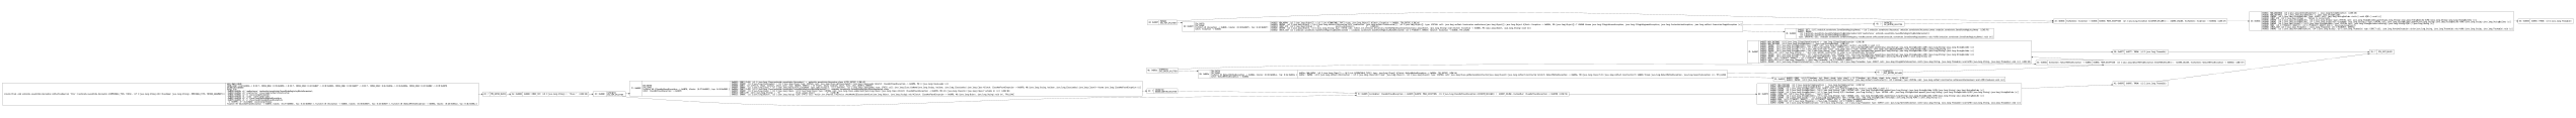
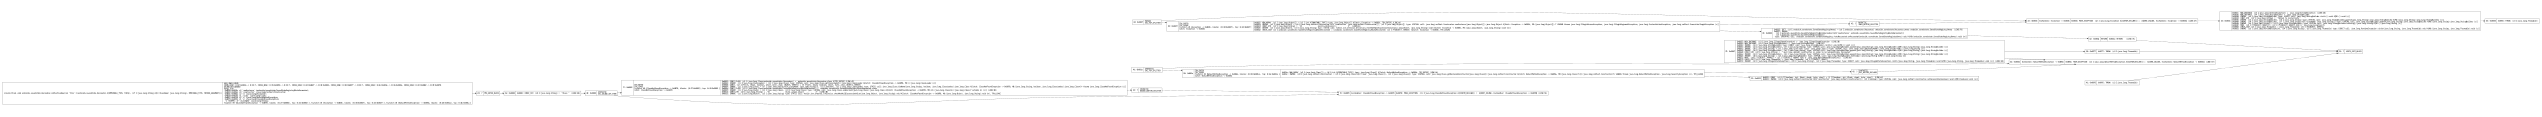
  digraph {
    fontname="IBM Plex Mono"
    rankdir=LR
    node [fontname="IBM Plex Mono" shape=record]
    edge [fontname="IBM Plex Mono"]
    n1 [label="{24\:\ ?|MTH_ENTER_BLOCK\l}"]
    n2 [label="{26\:\ 0x0000|0x0000: CONST_STR  (r0 I:java.lang.String) =  \"Class \"  (LINE:48)\l}"]
-   n3 [label="{42\:\ 0x0002|SYNTHETIC\lEXC_TOP_SPLITTER\l}"]
+   n3 [label="{42\:\ 0x0002|SYNTHETIC\lEXC_INLINE_SPLITTER\l}"]
    n4 [label="{27\:\ 0x0002|TRY_ENTER\lTRY_LEAVE\lTryCatch #0 \{ClassNotFoundException \-\> 0x0078, blocks: (B:27:0x0002), top: B:42:0x0002 \}\lCatch: ClassNotFoundException \-\> 0x0078\l|0x0002: CONST_CLASS  (r1 I:java.lang.Class\<androidx.savedstate.Recreator\>) =  androidx.savedstate.Recreator.class A[TRY_ENTER] (LINE:49)\l0x0004: INVOKE  (r1 I:java.lang.ClassLoader) = (r1 I:java.lang.Class) type: VIRTUAL call: java.lang.Class.getClassLoader():java.lang.ClassLoader A[Catch: ClassNotFoundException \-\> 0x0078, MD:():java.lang.ClassLoader (c)]\l0x0008: CONST  (r2 I:??[int, float, boolean, short, byte, char, OBJECT, ARRAY]) = (0 ??[int, float, boolean, short, byte, char, OBJECT, ARRAY]) \l0x0009: INVOKE  (r1 I:java.lang.Class) = (r7 I:java.lang.String A[D('className' java.lang.String)]), (r2 I:boolean), (r1 I:java.lang.ClassLoader) type: STATIC call: java.lang.Class.forName(java.lang.String, boolean, java.lang.ClassLoader):java.lang.Class A[Catch: ClassNotFoundException \-\> 0x0078, MD:(java.lang.String, boolean, java.lang.ClassLoader):java.lang.Class\<?\> throws java.lang.ClassNotFoundException (c)]\l0x000d: CONST_CLASS  (r3 I:java.lang.Class\<androidx.savedstate.SavedStateRegistry$AutoRecreated\>) =  androidx.savedstate.SavedStateRegistry$AutoRecreated.class \l0x000f: INVOKE  (r1 I:java.lang.Class) = (r1 I:java.lang.Class), (r3 I:java.lang.Class) type: VIRTUAL call: java.lang.Class.asSubclass(java.lang.Class):java.lang.Class A[Catch: ClassNotFoundException \-\> 0x0078, MD:\<U\>:(java.lang.Class\<U\>):java.lang.Class\<? extends U\> (c)] (LINE:50)\l0x0013: CONST_STR  (r3 I:java.lang.String) =  \"\{n                Class.…class.java)n            \}\"  (LINE:48)\l0x0015: INVOKE  (r1 I:java.lang.Object), (r3 I:java.lang.String) type: STATIC call: kotlin.jvm.internal.Intrinsics.checkNotNullExpressionValue(java.lang.Object, java.lang.String):void A[Catch: ClassNotFoundException \-\> 0x0078, MD:(java.lang.Object, java.lang.String):void (m), TRY_LEAVE]\l}"]
    n5 [label="{39\:\ 0x0078|ExcHandler: ClassNotFoundException \-\> 0x0078\l|0x0078: MOVE_EXCEPTION  (r1 I:java.lang.ClassNotFoundException A[CUSTOM_DECLARE]) =  A[DONT_INLINE, ExcHandler: ClassNotFoundException \-\> 0x0078] (LINE:51)\l}"]
    n6 [label="{43\:\ ?|SYNTHETIC\lINVOKE_BOTTOM_SPLITTER\l}"]
-   n7 [label="{40\:\ 0x0079|0x0079: NEW_INSTANCE  (r2 I:java.lang.RuntimeException) =  java.lang.RuntimeException  (LINE:52)\l0x007b: NEW_INSTANCE  (r3 I:java.lang.StringBuilder) =  java.lang.StringBuilder \l0x007d: INVOKE  (r3 I:java.lang.StringBuilder) type: DIRECT call: java.lang.StringBuilder.\<init\>():void A[MD:():void (c)]\l0x0080: INVOKE  (r3 I:java.lang.StringBuilder), (r0 I:java.lang.String) type: VIRTUAL call: java.lang.StringBuilder.append(java.lang.String):java.lang.StringBuilder A[MD:(java.lang.String):java.lang.StringBuilder (c)]\l0x0083: INVOKE  (r3 I:java.lang.StringBuilder), (r7 I:java.lang.String A[D('className' java.lang.String)]) type: VIRTUAL call: java.lang.StringBuilder.append(java.lang.String):java.lang.StringBuilder A[MD:(java.lang.String):java.lang.StringBuilder (c)]\l0x0086: CONST_STR  (r0 I:java.lang.String) =  \" wasn't found\" \l0x0088: INVOKE  (r3 I:java.lang.StringBuilder), (r0 I:java.lang.String) type: VIRTUAL call: java.lang.StringBuilder.append(java.lang.String):java.lang.StringBuilder A[MD:(java.lang.String):java.lang.StringBuilder (c)]\l0x008b: INVOKE  (r0 I:java.lang.String) = (r3 I:java.lang.StringBuilder) type: VIRTUAL call: java.lang.StringBuilder.toString():java.lang.String A[MD:():java.lang.String (c)]\l0x008f: MOVE  (r3 I:??[OBJECT, ARRAY]) = (r1 I:??[OBJECT, ARRAY] A[D('e' java.lang.ClassNotFoundException)]) \l0x0090: CHECK_CAST (r3 I:java.lang.Throwable) = (java.lang.Throwable) (r3 I:??[OBJECT, ARRAY]) \l0x0092: INVOKE  (r2 I:java.lang.RuntimeException), (r0 I:java.lang.String), (r3 I:java.lang.Throwable) type: DIRECT call: java.lang.RuntimeException.\<init\>(java.lang.String, java.lang.Throwable):void A[MD:(java.lang.String, java.lang.Throwable):void (c)]\l}"]
-   n8 [label="{46\:\ 0x001a|SYNTHETIC\lEXC_CHECK_SPLITTER\l}"]
+   n8 [label="{46\:\ 0x001a|SYNTHETIC\lEXC_TOP_SPLITTER\l}"]
    n9 [label="{28\:\ 0x001a|TRY_ENTER\lTRY_LEAVE\lTryCatch #2 \{NoSuchMethodException \-\> 0x0056, blocks: (B:28:0x001a), top: B:46:0x001a \}\lCatch: NoSuchMethodException \-\> 0x0056\l|0x001a: NEW_ARRAY  (r3 I:java.lang.Class[]) = (r2 I:int A[IMMUTABLE_TYPE]) type: java.lang.Class[] A[Catch: NoSuchMethodException \-\> 0x0056, TRY_ENTER] (LINE:56)\l0x001c: INVOKE  (r0 I:java.lang.reflect.Constructor) = (r1 I:java.lang.Class A[D('clazz' java.lang.Class)]), (r3 I:java.lang.Class[]) type: VIRTUAL call: java.lang.Class.getDeclaredConstructor(java.lang.Class[]):java.lang.reflect.Constructor A[Catch: NoSuchMethodException \-\> 0x0056, MD:(java.lang.Class\<?\>[]):java.lang.reflect.Constructor\<T\> VARARG throws java.lang.NoSuchMethodException, java.lang.SecurityException (c), TRY_LEAVE]\l}"]
    n10 [label="{36\:\ 0x0056|ExcHandler: NoSuchMethodException \-\> 0x0056\l|0x0056: MOVE_EXCEPTION  (r2 I:java.lang.NoSuchMethodException A[CUSTOM_DECLARE]) =  A[DONT_INLINE, ExcHandler: NoSuchMethodException \-\> 0x0056] (LINE:57)\l}"]
    n11 [label="{29\:\ 0x0022|0x0022: CONST  (r3 I:??[boolean, int, float, short, byte, char]) = (1 ??[boolean, int, float, short, byte, char])  (LINE:63)\l0x0023: INVOKE  (r0 I:java.lang.reflect.Constructor A[D('constructor' java.lang.reflect.Constructor)]), (r3 I:boolean) type: VIRTUAL call: java.lang.reflect.Constructor.setAccessible(boolean):void A[MD:(boolean):void (s)]\l}"]
    n12 [label="{47\:\ ?|SYNTHETIC\lEXC_BOTTOM_DECLARE\l}"]
    n13 [label="{37\:\ 0x0057|0x0057: NEW_INSTANCE  (r3 I:java.lang.IllegalStateException) =  java.lang.IllegalStateException  (LINE:58)\l0x0059: NEW_INSTANCE  (r4 I:java.lang.StringBuilder) =  java.lang.StringBuilder  (LINE:59)\l0x005b: INVOKE  (r4 I:java.lang.StringBuilder) type: DIRECT call: java.lang.StringBuilder.\<init\>():void A[MD:():void (c)]\l0x005e: INVOKE  (r4 I:java.lang.StringBuilder), (r0 I:java.lang.String) type: VIRTUAL call: java.lang.StringBuilder.append(java.lang.String):java.lang.StringBuilder A[MD:(java.lang.String):java.lang.StringBuilder (c)]\l0x0061: INVOKE  (r0 I:java.lang.String) = (r1 I:java.lang.Class A[D('clazz' java.lang.Class)]) type: VIRTUAL call: java.lang.Class.getSimpleName():java.lang.String A[MD:():java.lang.String (c)]\l0x0065: INVOKE  (r4 I:java.lang.StringBuilder), (r0 I:java.lang.String) type: VIRTUAL call: java.lang.StringBuilder.append(java.lang.String):java.lang.StringBuilder A[MD:(java.lang.String):java.lang.StringBuilder (c)]\l0x0068: CONST_STR  (r0 I:java.lang.String) =  \" must have default constructor in order to be automatically recreated\" \l0x006a: INVOKE  (r4 I:java.lang.StringBuilder), (r0 I:java.lang.String) type: VIRTUAL call: java.lang.StringBuilder.append(java.lang.String):java.lang.StringBuilder A[MD:(java.lang.String):java.lang.StringBuilder (c)]\l0x006d: INVOKE  (r0 I:java.lang.String) = (r4 I:java.lang.StringBuilder) type: VIRTUAL call: java.lang.StringBuilder.toString():java.lang.String A[MD:():java.lang.String (c)]\l0x0071: MOVE  (r4 I:??[OBJECT, ARRAY]) = (r2 I:??[OBJECT, ARRAY] A[D('e' java.lang.NoSuchMethodException)])  (LINE:60)\l0x0072: CHECK_CAST (r4 I:java.lang.Throwable) = (java.lang.Throwable) (r4 I:??[OBJECT, ARRAY]) \l0x0074: INVOKE  (r3 I:java.lang.IllegalStateException), (r0 I:java.lang.String), (r4 I:java.lang.Throwable) type: DIRECT call: java.lang.IllegalStateException.\<init\>(java.lang.String, java.lang.Throwable):void A[MD:(java.lang.String, java.lang.Throwable):void (c)] (LINE:58)\l}"]
    n14 [label="{44\:\ 0x0027|METHOD\lEXC_TOP_SPLITTER\l}"]
    n15 [label="{30\:\ 0x0027|TRY_ENTER\lTRY_LEAVE\lTryCatch #1 \{Exception \-\> 0x003b, blocks: (B:30:0x0027), top: B:44:0x0027 \}\lCatch: Exception \-\> 0x003b\l|0x0027: NEW_ARRAY  (r2 I:java.lang.Object[]) = (r2 I:int A[IMMUTABLE_TYPE]) type: java.lang.Object[] A[Catch: Exception \-\> 0x003b, TRY_ENTER] (LINE:66)\l0x0029: INVOKE  (r2 I:java.lang.Object) = (r0 I:java.lang.reflect.Constructor A[D('constructor' java.lang.reflect.Constructor)]), (r2 I:java.lang.Object[]) type: VIRTUAL call: java.lang.reflect.Constructor.newInstance(java.lang.Object[]):java.lang.Object A[Catch: Exception \-\> 0x003b, MD:(java.lang.Object[]):T VARARG throws java.lang.IllegalAccessException, java.lang.IllegalArgumentException, java.lang.InstantiationException, java.lang.reflect.InvocationTargetException (c)]\l0x002d: CONST_STR  (r3 I:java.lang.String) =  \"\{n                constr…wInstance()n            \}\"  (LINE:65)\l0x002f: INVOKE  (r2 I:java.lang.Object), (r3 I:java.lang.String) type: STATIC call: kotlin.jvm.internal.Intrinsics.checkNotNullExpressionValue(java.lang.Object, java.lang.String):void A[Catch: Exception \-\> 0x003b, MD:(java.lang.Object, java.lang.String):void (m)]\l0x0032: CHECK_CAST (r2 I:androidx.savedstate.SavedStateRegistry$AutoRecreated) = (androidx.savedstate.SavedStateRegistry$AutoRecreated) (r2 I:??[OBJECT, ARRAY]) A[Catch: Exception \-\> 0x003b, TRY_LEAVE]\l}"]
    n16 [label="{33\:\ 0x003b|ExcHandler: Exception \-\> 0x003b\l|0x003b: MOVE_EXCEPTION  (r2 I:java.lang.Exception A[CUSTOM_DECLARE]) =  A[DONT_INLINE, ExcHandler: Exception \-\> 0x003b] (LINE:67)\l}"]
    n17 [label="{31\:\ 0x0035|0x0035: IGET  (r3 I:androidx.savedstate.SavedStateRegistryOwner) = (r6 I:androidx.savedstate.Recreator) androidx.savedstate.Recreator.owner androidx.savedstate.SavedStateRegistryOwner  (LINE:70)\l0x0037: INVOKE  \l  (r2 I:androidx.savedstate.SavedStateRegistry$AutoRecreated A[D('newInstance' androidx.savedstate.SavedStateRegistry$AutoRecreated)])\l  (r3 I:androidx.savedstate.SavedStateRegistryOwner)\l type: INTERFACE call: androidx.savedstate.SavedStateRegistry.AutoRecreated.onRecreated(androidx.savedstate.SavedStateRegistryOwner):void A[MD:(androidx.savedstate.SavedStateRegistryOwner):void (m)]\l}"]
-   n18 [label="{45\:\ ?|SYNTHETIC\lEXC_BOTTOM_SPLITTER\l}"]
+   n18 [label="{45\:\ ?|SYNTHETIC\lLINES_BOTTOM_SPLITTER\l}"]
    n19 [label="{34\:\ 0x003c|0x003c: NEW_INSTANCE  (r3 I:java.lang.RuntimeException) =  java.lang.RuntimeException  (LINE:68)\l0x003e: NEW_INSTANCE  (r4 I:java.lang.StringBuilder) =  java.lang.StringBuilder \l0x0040: INVOKE  (r4 I:java.lang.StringBuilder) type: DIRECT call: java.lang.StringBuilder.\<init\>():void A[MD:():void (c)]\l0x0043: CONST_STR  (r5 I:java.lang.String) =  \"Failed to instantiate \" \l0x0045: INVOKE  (r4 I:java.lang.StringBuilder), (r5 I:java.lang.String) type: VIRTUAL call: java.lang.StringBuilder.append(java.lang.String):java.lang.StringBuilder A[MD:(java.lang.String):java.lang.StringBuilder (c)]\l0x0048: INVOKE  (r4 I:java.lang.StringBuilder), (r7 I:java.lang.String A[D('className' java.lang.String)]) type: VIRTUAL call: java.lang.StringBuilder.append(java.lang.String):java.lang.StringBuilder A[MD:(java.lang.String):java.lang.StringBuilder (c)]\l0x004b: INVOKE  (r4 I:java.lang.String) = (r4 I:java.lang.StringBuilder) type: VIRTUAL call: java.lang.StringBuilder.toString():java.lang.String A[MD:():java.lang.String (c)]\l0x004f: MOVE  (r5 I:??[OBJECT, ARRAY]) = (r2 I:??[OBJECT, ARRAY] A[D('e' java.lang.Exception)]) \l0x0050: CHECK_CAST (r5 I:java.lang.Throwable) = (java.lang.Throwable) (r5 I:??[OBJECT, ARRAY]) \l0x0052: INVOKE  (r3 I:java.lang.RuntimeException), (r4 I:java.lang.String), (r5 I:java.lang.Throwable) type: DIRECT call: java.lang.RuntimeException.\<init\>(java.lang.String, java.lang.Throwable):void A[MD:(java.lang.String, java.lang.Throwable):void (c)]\l}"]
-   n21 [label="{25\:\ ?|MTH_EXIT_BLOCK\l}"]
+   n20 [label="{32\:\ 0x003a|RETURN\l|0x003a: RETURN    (LINE:71)\l}"]
+   n21 [label="{25\:\ ?|HINTS_EXIT_BLOCK\l}"]
    n22 [label="{35\:\ 0x0055|0x0055: THROW  (r3 I:java.lang.Throwable) \l}"]
    n23 [label="{38\:\ 0x0077|0x0077: THROW  (r3 I:java.lang.Throwable) \l}"]
    n24 [label="{41\:\ 0x0095|0x0095: THROW  (r2 I:java.lang.Throwable) \l}"]
    n25 [label="{private final void androidx.savedstate.Recreator.reflectiveNew((r6 'this' I:androidx.savedstate.Recreator A[IMMUTABLE_TYPE, THIS]), (r7 I:java.lang.String A[D('className' java.lang.String), IMMUTABLE_TYPE, METHOD_ARGUMENT]))  | USE_LINES_HINTS\lCROSS_EDGE: B:32:0x003a \-\> B:25:?, CROSS_EDGE: B:35:0x0055 \-\> B:25:?, CROSS_EDGE: B:44:0x0027 \-\> B:33:0x003b, CROSS_EDGE: B:38:0x0077 \-\> B:25:?, CROSS_EDGE: B:46:0x001a \-\> B:36:0x0056, CROSS_EDGE: B:42:0x0002 \-\> B:39:0x0078\lINLINE_NOT_NEEDED\lDebug Info:\l  0x0035\-0x003b: r2 'newInstance' Landroidx\/savedstate\/SavedStateRegistry$AutoRecreated;\l  0x0022\-0x0056: r0 'constructor' Ljava\/lang\/reflect\/Constructor;\l  0x003c\-0x0056: r2 'e' Ljava\/lang\/Exception;\l  0x0019\-0x0078: r1 'clazz' Ljava\/lang\/Class;\l  0x0057\-0x0078: r2 'e' Ljava\/lang\/NoSuchMethodException;\l  0x0079\-0x0095: r1 'e' Ljava\/lang\/ClassNotFoundException;\l  \-1 \-0x0095: r7 'className' Ljava\/lang\/String;\lTryCatch #0 \{ClassNotFoundException \-\> 0x0078, blocks: (B:27:0x0002), top: B:42:0x0002 \}, TryCatch #1 \{Exception \-\> 0x003b, blocks: (B:30:0x0027), top: B:44:0x0027 \}, TryCatch #2 \{NoSuchMethodException \-\> 0x0056, blocks: (B:28:0x001a), top: B:46:0x001a \}\l}"]
    n1 -> n2
    n2 -> n3
    n3 -> n4
    n3 -> n5
    n4 -> n6
-   n5 -> n7
    n6 -> n5
-   n7 -> n24
    n8 -> n9
    n8 -> n10
    n9 -> n11
    n9 -> n12
-   n10 -> n13
+   n13 -> n10
    n12 -> n10
    n13 -> n23
    n14 -> n15
    n14 -> n16
    n15 -> n17
    n15 -> n18
    n16 -> n19
+   n17 -> n20
    n18 -> n16
    n19 -> n22
+   n20 -> n21
    n23 -> n21
    n24 -> n21
    n25 -> n1
  }
